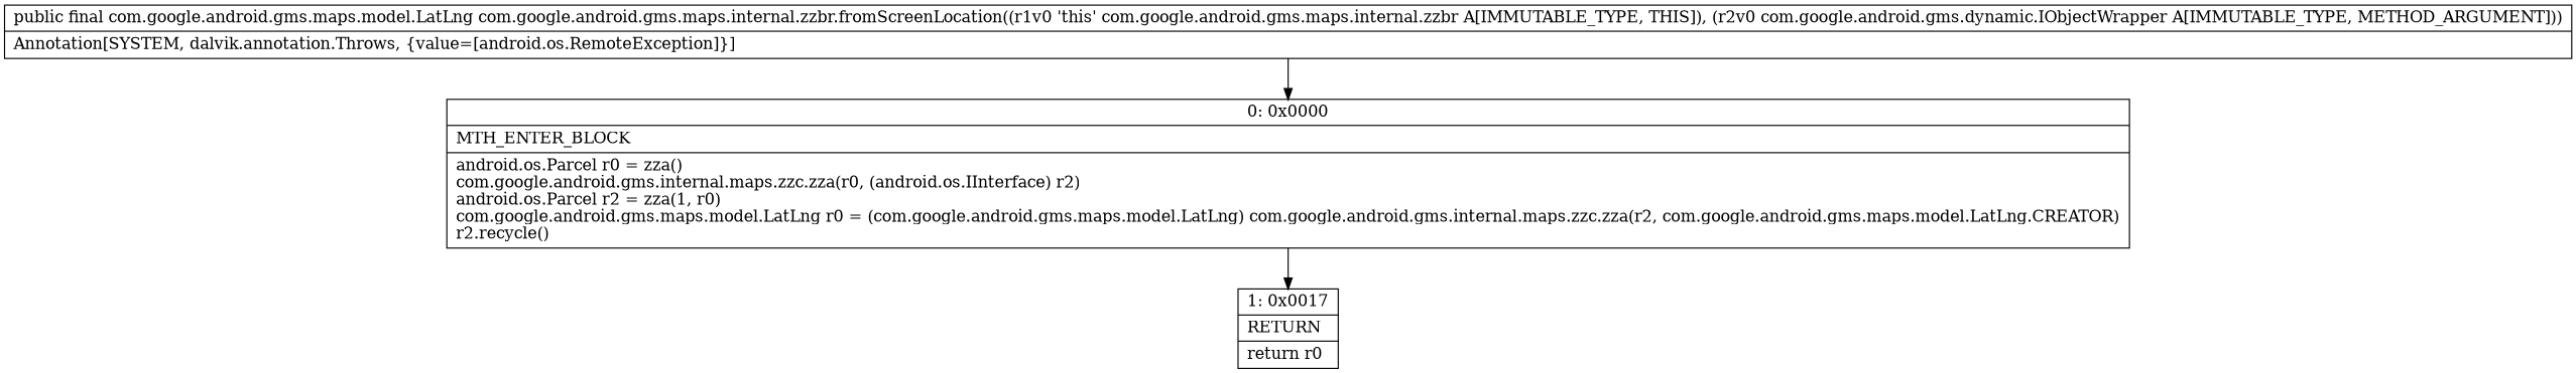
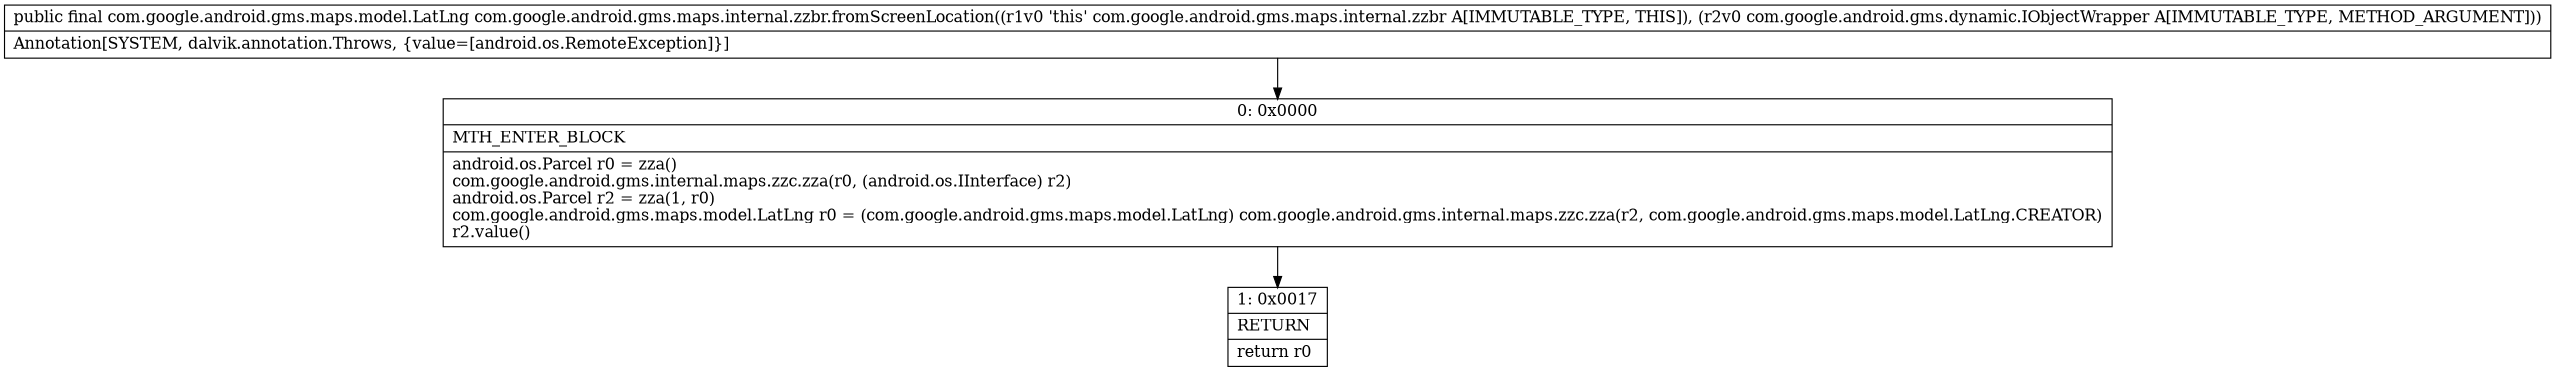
  digraph {
    node [shape=record]
-   n1 [label="{0\:\ 0x0000|MTH_ENTER_BLOCK\l|android.os.Parcel r0 = zza()\lcom.google.android.gms.internal.maps.zzc.zza(r0, (android.os.IInterface) r2)\landroid.os.Parcel r2 = zza(1, r0)\lcom.google.android.gms.maps.model.LatLng r0 = (com.google.android.gms.maps.model.LatLng) com.google.android.gms.internal.maps.zzc.zza(r2, com.google.android.gms.maps.model.LatLng.CREATOR)\lr2.recycle()\l}"]
+   n1 [label="{0\:\ 0x0000|MTH_ENTER_BLOCK\l|android.os.Parcel r0 = zza()\lcom.google.android.gms.internal.maps.zzc.zza(r0, (android.os.IInterface) r2)\landroid.os.Parcel r2 = zza(1, r0)\lcom.google.android.gms.maps.model.LatLng r0 = (com.google.android.gms.maps.model.LatLng) com.google.android.gms.internal.maps.zzc.zza(r2, com.google.android.gms.maps.model.LatLng.CREATOR)\lr2.value()\l}"]
    n2 [label="{1\:\ 0x0017|RETURN\l|return r0\l}"]
    n3 [label="{public final com.google.android.gms.maps.model.LatLng com.google.android.gms.maps.internal.zzbr.fromScreenLocation((r1v0 'this' com.google.android.gms.maps.internal.zzbr A[IMMUTABLE_TYPE, THIS]), (r2v0 com.google.android.gms.dynamic.IObjectWrapper A[IMMUTABLE_TYPE, METHOD_ARGUMENT]))  | Annotation[SYSTEM, dalvik.annotation.Throws, \{value=[android.os.RemoteException]\}]\l}"]
    n1 -> n2
    n3 -> n1
  }
